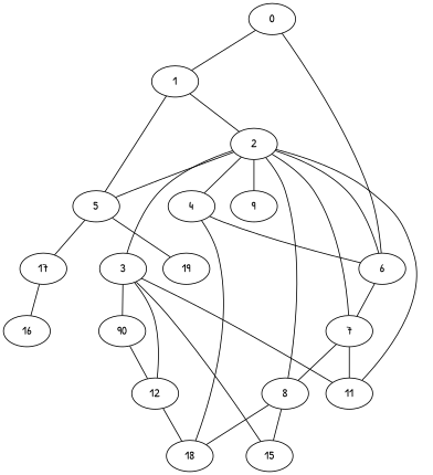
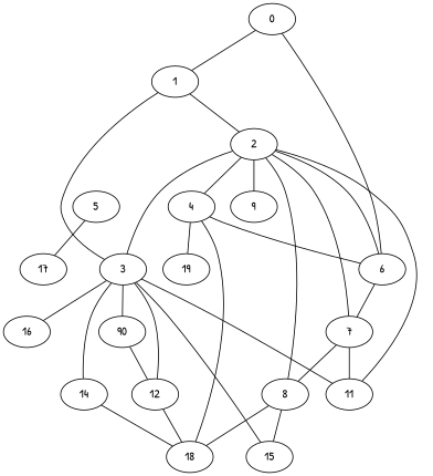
  graph {
    fontname="Patrick Hand"
    node [fontname="Patrick Hand"]
    edge [fontname="Patrick Hand"]
    0
    1
    6
    2
    5
    3
    4
    7
    8
    9
    11
    17
    n13 [label=90]
    12
+   14
    15
    16
    19
    18
    0 -- 1
    0 -- 6
    1 -- 2
-   1 -- 5
+   1 -- 3
    6 -- 7
    2 -- 6
-   2 -- 5
    2 -- 3
    2 -- 4
    2 -- 7
    2 -- 8
    2 -- 9
    2 -- 11
    5 -- 17
    3 -- 11
    3 -- n13
    3 -- 12
+   3 -- 14
    3 -- 15
-   17 -- 16
+   3 -- 16
    4 -- 6
-   5 -- 19
+   4 -- 19
    4 -- 18
    7 -- 8
    7 -- 11
    8 -- 15
    8 -- 18
    n13 -- 12
    12 -- 18
+   14 -- 18
  }
